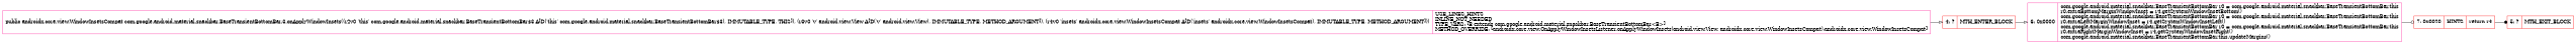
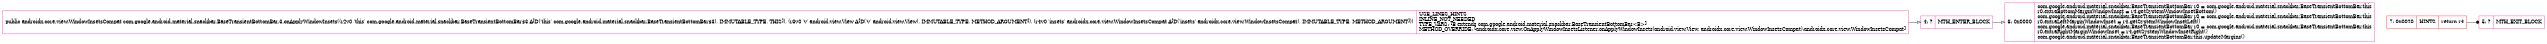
  digraph {
    rankdir=LR
    node [color=deeppink shape=record]
    edge [arrowhead=onormal]
-   n1 [color=red label="{4\:\ ?|MTH_ENTER_BLOCK\l}"]
+   n1 [label="{4\:\ ?|MTH_ENTER_BLOCK\l}"]
    n2 [label="{6\:\ 0x0000|com.google.android.material.snackbar.BaseTransientBottomBar r0 = com.google.android.material.snackbar.BaseTransientBottomBar.this\lr0.extraBottomMarginWindowInset = r4.getSystemWindowInsetBottom()\lcom.google.android.material.snackbar.BaseTransientBottomBar r0 = com.google.android.material.snackbar.BaseTransientBottomBar.this\lr0.extraLeftMarginWindowInset = r4.getSystemWindowInsetLeft()\lcom.google.android.material.snackbar.BaseTransientBottomBar r0 = com.google.android.material.snackbar.BaseTransientBottomBar.this\lr0.extraRightMarginWindowInset = r4.getSystemWindowInsetRight()\lcom.google.android.material.snackbar.BaseTransientBottomBar.this.updateMargins()\l}"]
    n3 [color=red label="{7\:\ 0x0020|HINTS\l|return r4\l}"]
-   n4 [color=red label="{5\:\ ?|MTH_EXIT_BLOCK\l}"]
+   n4 [label="{5\:\ ?|MTH_EXIT_BLOCK\l}"]
    n5 [label="{public androidx.core.view.WindowInsetsCompat com.google.android.material.snackbar.BaseTransientBottomBar.3.onApplyWindowInsets((r2v0 'this' com.google.android.material.snackbar.BaseTransientBottomBar$3 A[D('this' com.google.android.material.snackbar.BaseTransientBottomBar$3), IMMUTABLE_TYPE, THIS]), (r3v0 'v' android.view.View A[D('v' android.view.View), IMMUTABLE_TYPE, METHOD_ARGUMENT]), (r4v0 'insets' androidx.core.view.WindowInsetsCompat A[D('insets' androidx.core.view.WindowInsetsCompat), IMMUTABLE_TYPE, METHOD_ARGUMENT]))  | USE_LINES_HINTS\lINLINE_NOT_NEEDED\lTYPE_VARS: [B extends com.google.android.material.snackbar.BaseTransientBottomBar\<B\>]\lMETHOD_OVERRIDE: [androidx.core.view.OnApplyWindowInsetsListener.onApplyWindowInsets(android.view.View, androidx.core.view.WindowInsetsCompat):androidx.core.view.WindowInsetsCompat]\l}"]
    n1 -> n2
-   n2 -> n3 [arrowhead=odot]
    n3 -> n4 [arrowhead=dot]
    n5 -> n1
  }
